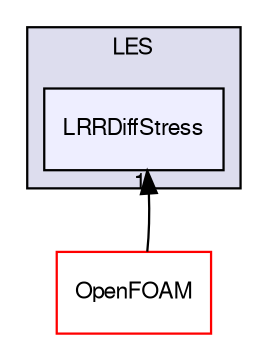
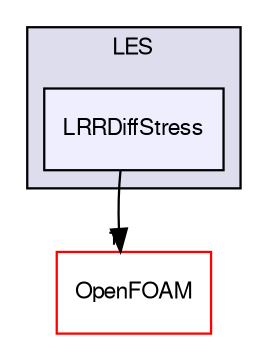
  digraph {
    compound=true
    node [fontname=FreeSans fontsize=10 shape=box]
    n1 [fillcolor="#eeeeff" label=LRRDiffStress pencolor=black style=filled]
    n2 [color=red label=OpenFOAM]
    subgraph cluster_1 {
      bgcolor="#ddddee"
      fontname=FreeSans
      fontsize=10
      label=LES
      pencolor=black
      n1
    }
-   n2 -> n1 [headlabel=1 labeldistance=1.5 labelfontname=FreeSans labelfontsize=10]
+   n1 -> n2 [headlabel=1 labeldistance=1.5 labelfontname=FreeSans labelfontsize=10]
  }
